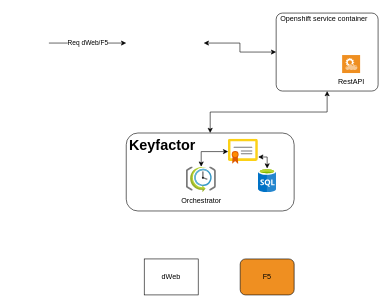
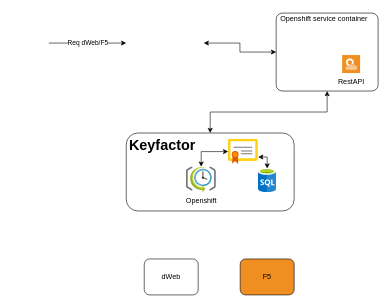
  <mxCell id="0" />
  <mxCell id="1" parent="0" />
  <mxCell id="2" value="" style="rounded=1;whiteSpace=wrap;html=1;" vertex="1" parent="1"><mxGeometry x="210" y="221" width="280" height="130" as="geometry" /></mxCell>
  <mxCell id="3" style="edgeStyle=orthogonalEdgeStyle;rounded=0;orthogonalLoop=1;jettySize=auto;html=1;startArrow=classic;startFill=1;" edge="1" parent="1" source="4" target="2"><mxGeometry relative="1" as="geometry" /></mxCell>
  <mxCell id="4" value="" style="rounded=1;whiteSpace=wrap;html=1;arcSize=8;" vertex="1" parent="1"><mxGeometry x="460" y="21" width="170" height="130" as="geometry" /></mxCell>
  <mxCell id="5" style="edgeStyle=orthogonalEdgeStyle;rounded=0;orthogonalLoop=1;jettySize=auto;html=1;entryX=0;entryY=0.5;entryDx=0;entryDy=0;startArrow=classic;startFill=1;" edge="1" parent="1" source="6" target="4"><mxGeometry relative="1" as="geometry" /></mxCell>
  <mxCell id="6" value="" style="shape=image;imageAspect=0;aspect=fixed;verticalLabelPosition=bottom;verticalAlign=top;image=https://pngimage.net/wp-content/uploads/2018/06/servicenow-logo-png-7.png;" vertex="1" parent="1"><mxGeometry x="210" y="31" width="129.2" height="80" as="geometry" /></mxCell>
  <mxCell id="7" value="Req dWeb/F5" style="edgeStyle=orthogonalEdgeStyle;rounded=0;orthogonalLoop=1;jettySize=auto;html=1;entryX=0;entryY=0.5;entryDx=0;entryDy=0;" edge="1" parent="1" source="8" target="6"><mxGeometry relative="1" as="geometry" /></mxCell>
  <mxCell id="8" value="" style="shape=image;html=1;verticalAlign=top;verticalLabelPosition=bottom;labelBackgroundColor=#ffffff;imageAspect=0;aspect=fixed;image=https://cdn0.iconfinder.com/data/icons/hamburg/32/hire-me.png" vertex="1" parent="1"><mxGeometry x="20" y="40.5" width="61" height="61" as="geometry" /></mxCell>
  <mxCell id="9" value="" style="shape=image;imageAspect=0;aspect=fixed;verticalLabelPosition=bottom;verticalAlign=top;image=https://www.thecuriousdev.org/wp-content/uploads/2017/12/spring-boot-logo.png;" vertex="1" parent="1"><mxGeometry x="464" y="51.25" width="113.81" height="59.75" as="geometry" /></mxCell>
  <mxCell id="10" value="&lt;h1&gt;Keyfactor&lt;/h1&gt;" style="text;html=1;strokeColor=none;fillColor=none;spacing=5;spacingTop=-20;whiteSpace=wrap;overflow=hidden;rounded=0;" vertex="1" parent="1"><mxGeometry x="210" y="221" width="170" height="40" as="geometry" /></mxCell>
  <mxCell id="11" style="edgeStyle=orthogonalEdgeStyle;rounded=0;orthogonalLoop=1;jettySize=auto;html=1;startArrow=classic;startFill=1;" edge="1" parent="1" source="13" target="14"><mxGeometry relative="1" as="geometry" /></mxCell>
  <mxCell id="12" style="edgeStyle=orthogonalEdgeStyle;rounded=0;orthogonalLoop=1;jettySize=auto;html=1;startArrow=classic;startFill=1;" edge="1" parent="1" source="13" target="19"><mxGeometry relative="1" as="geometry"><Array as="points"><mxPoint x="445" y="261" /></Array></mxGeometry></mxCell>
  <mxCell id="13" value="" style="aspect=fixed;html=1;points=[];align=center;image;fontSize=12;image=img/lib/mscae/Certificate.svg;" vertex="1" parent="1"><mxGeometry x="380" y="231" width="50" height="41.99" as="geometry" /></mxCell>
- <mxCell id="14" value="Orchestrator" style="aspect=fixed;html=1;points=[];align=center;image;fontSize=12;image=img/lib/mscae/SchedulerJobCollection.svg;" vertex="1" parent="1"><mxGeometry x="310" y="277.22" width="50" height="43" as="geometry" /></mxCell>
+ <mxCell id="14" value="Openshift" style="aspect=fixed;html=1;points=[];align=center;image;fontSize=12;image=img/lib/mscae/SchedulerJobCollection.svg;" vertex="1" parent="1"><mxGeometry x="310" y="277.22" width="50" height="43" as="geometry" /></mxCell>
  <mxCell id="15" value="RestAPI" style="shadow=0;dashed=0;html=1;strokeColor=none;fillColor=#EF8F21;labelPosition=center;verticalLabelPosition=bottom;verticalAlign=top;align=center;outlineConnect=0;shape=mxgraph.veeam.2d.restful_apis;" vertex="1" parent="1"><mxGeometry x="570" y="91" width="30" height="30" as="geometry" /></mxCell>
  <mxCell id="16" value="Openshift service container" style="text;html=1;strokeColor=none;fillColor=none;align=center;verticalAlign=middle;whiteSpace=wrap;rounded=0;" vertex="1" parent="1"><mxGeometry x="450" y="20.5" width="180" height="20" as="geometry" /></mxCell>
- <mxCell id="17" value="dWeb" style="whiteSpace=wrap;html=1;rounded=0;" vertex="1" parent="1"><mxGeometry x="240" y="431" width="90" height="60" as="geometry" /></mxCell>
+ <mxCell id="17" value="dWeb" style="rounded=1;whiteSpace=wrap;html=1;" vertex="1" parent="1"><mxGeometry x="240" y="431" width="90" height="60" as="geometry" /></mxCell>
  <mxCell id="18" value="F5" style="rounded=1;whiteSpace=wrap;html=1;fillColor=#ef8f21;" vertex="1" parent="1"><mxGeometry x="400" y="431" width="90" height="60" as="geometry" /></mxCell>
  <mxCell id="19" value="" style="aspect=fixed;html=1;points=[];align=center;image;fontSize=12;image=img/lib/mscae/SQL_Database_generic.svg;" vertex="1" parent="1"><mxGeometry x="430" y="280.22" width="30.4" height="40" as="geometry" /></mxCell>
